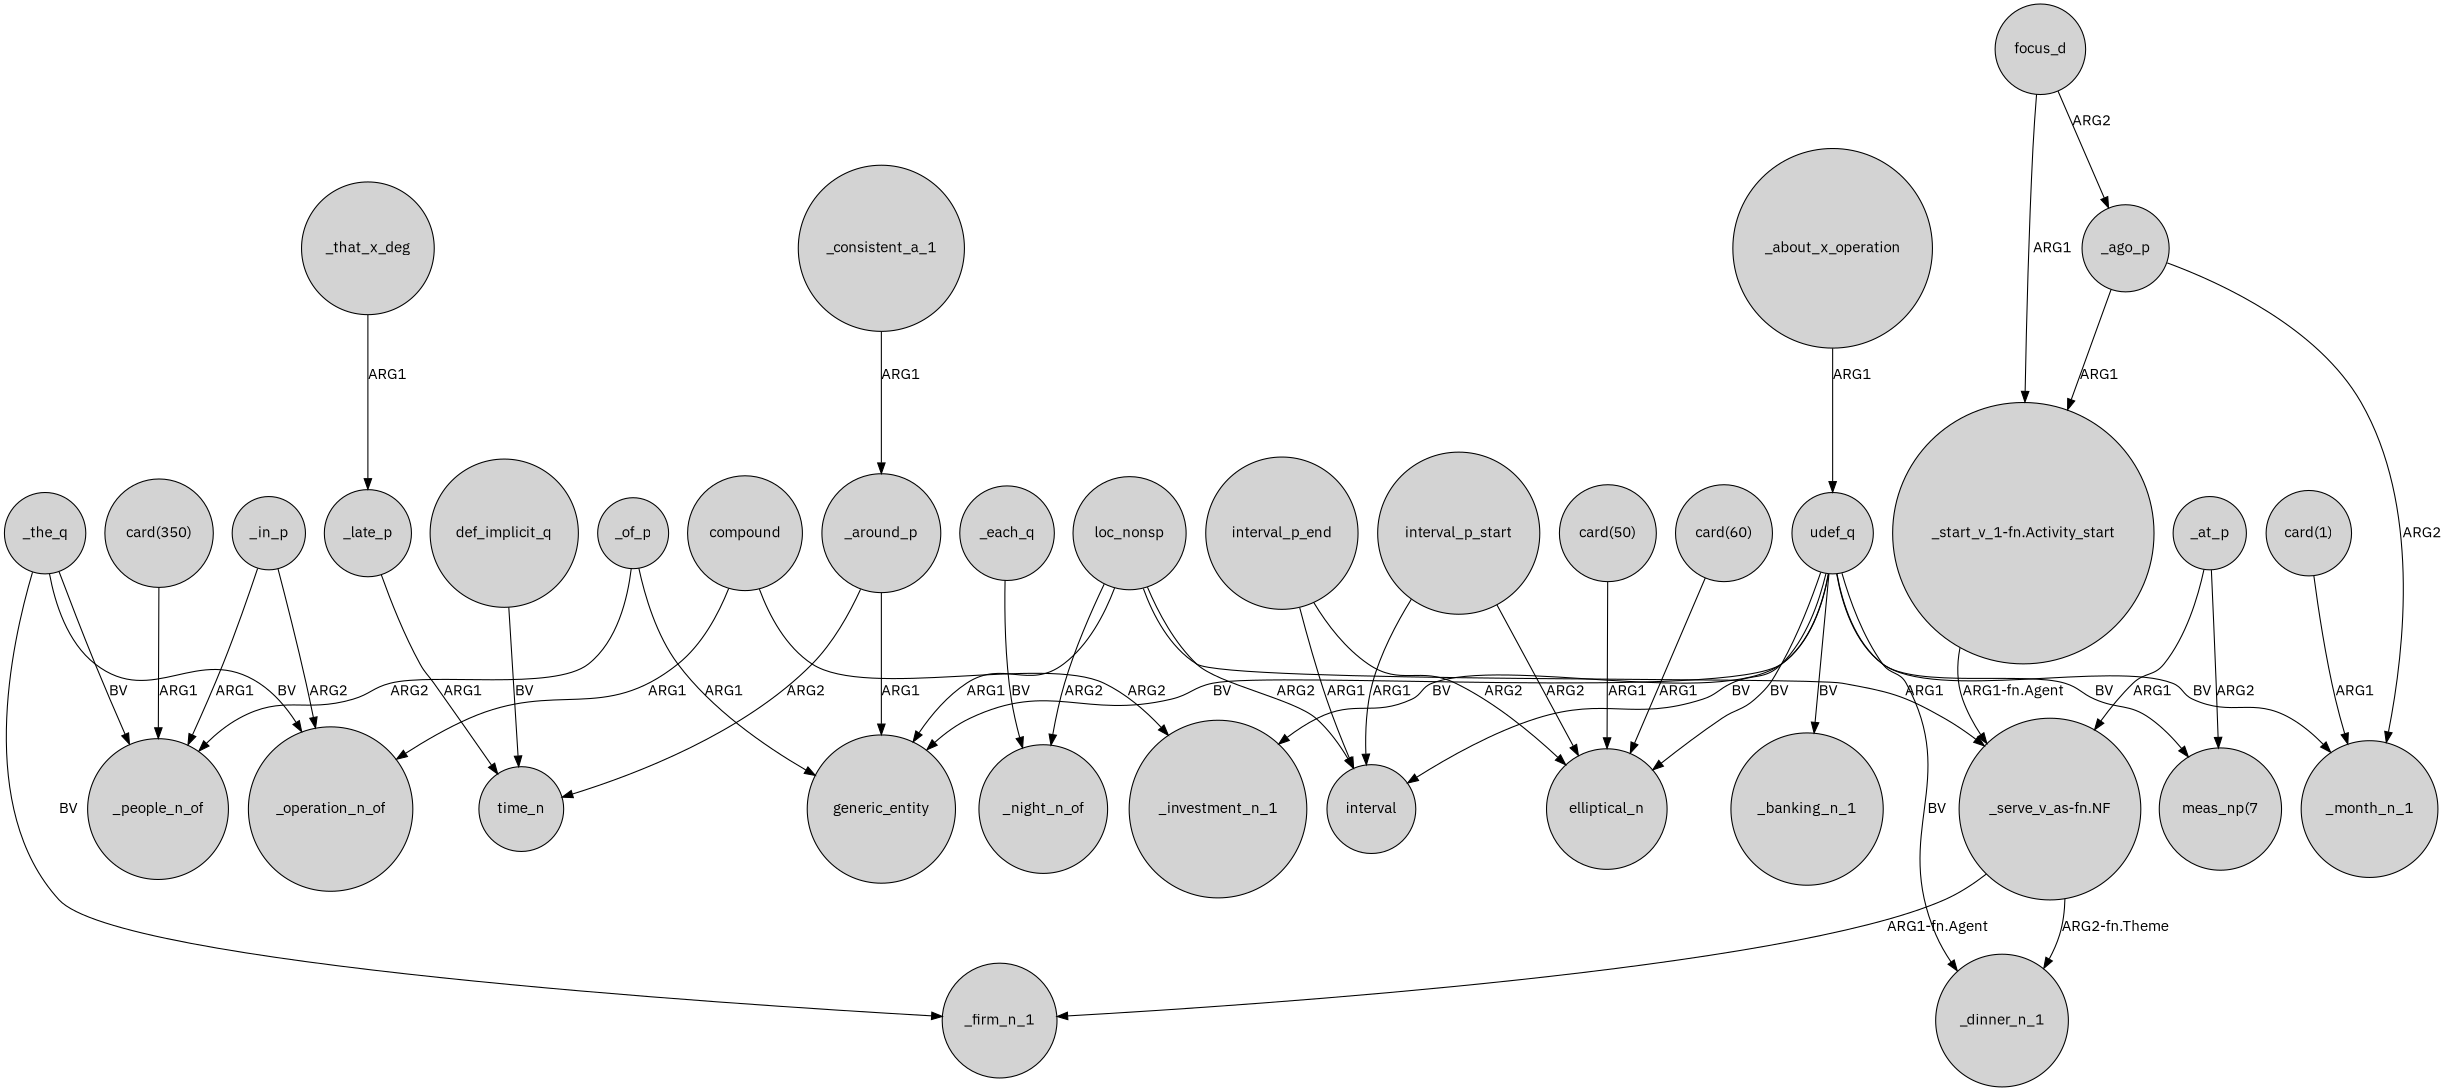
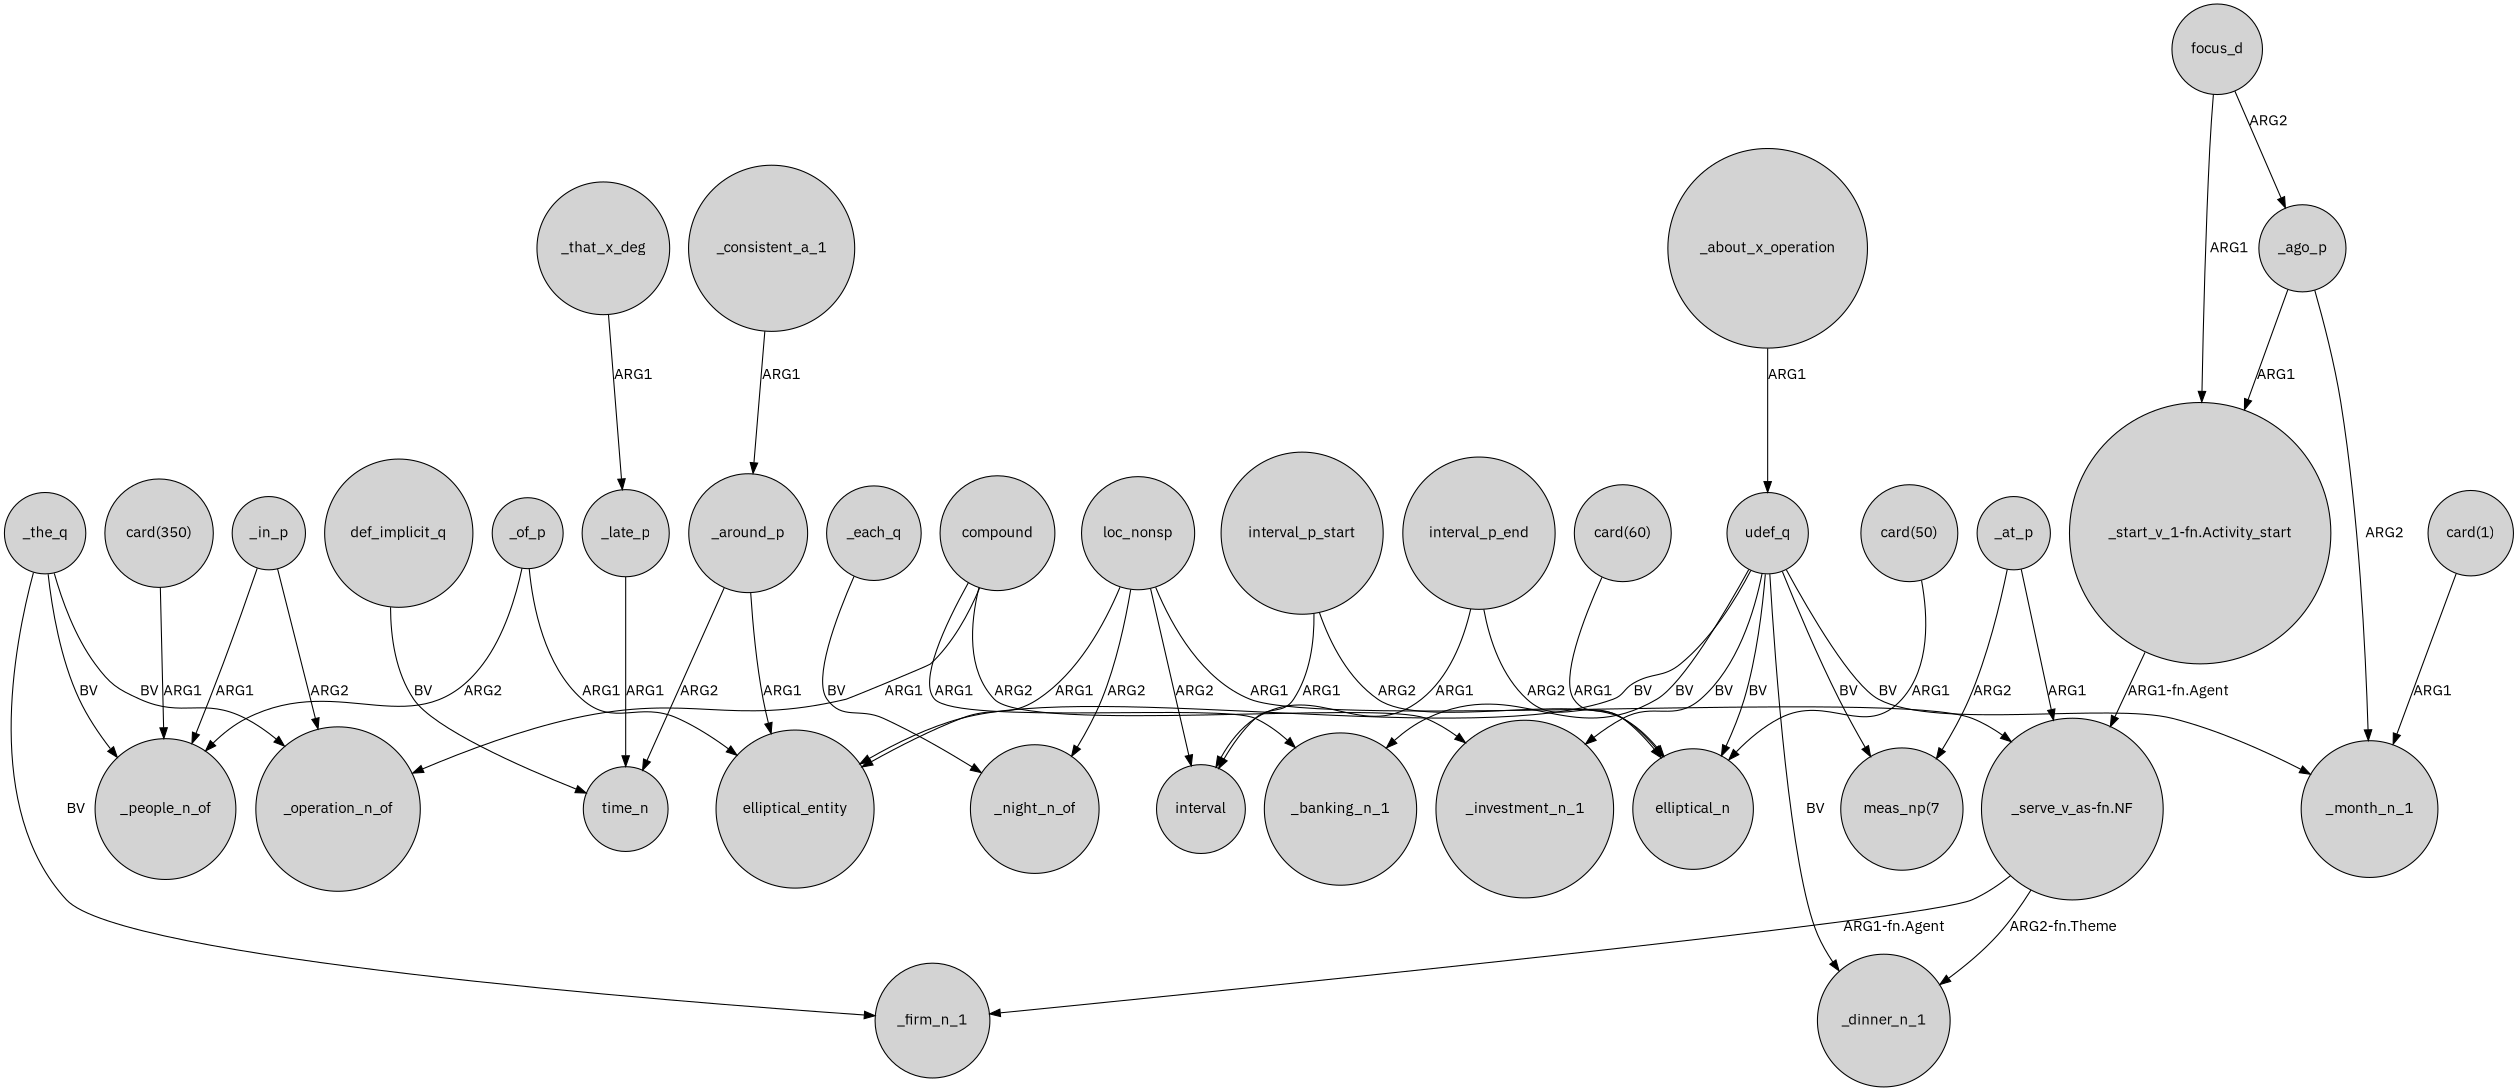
  digraph {
    fontname="IBM Plex Sans"
    node [fontname="IBM Plex Sans" shape=circle style=filled]
    edge [fontname="IBM Plex Sans"]
    udef_q
    _dinner_n_1
    interval
-   generic_entity
+   generic_entity [label=elliptical_entity]
    elliptical_n
    "meas_np(7"
    _month_n_1
    _investment_n_1
    _banking_n_1
    _late_p
    time_n
    compound
    _operation_n_of
    _each_q
    _night_n_of
    _around_p
    loc_nonsp
    "_serve_v_as-fn.NF"
    _firm_n_1
    _consistent_a_1
    _at_p
    _the_q
    _people_n_of
    "_start_v_1-fn.Activity_start"
    "card(1)"
    interval_p_end
    _in_p
    interval_p_start
    n29 [label=_about_x_operation]
    "card(60)"
    _of_p
    _ago_p
    "card(350)"
    "card(50)"
    focus_d
    _that_x_deg
    def_implicit_q
    udef_q -> _dinner_n_1 [label=BV]
-   udef_q -> interval [label=BV]
    udef_q -> generic_entity [label=BV]
    udef_q -> elliptical_n [label=BV]
    udef_q -> "meas_np(7" [headport="30)" label=BV]
    udef_q -> _month_n_1 [label=BV]
    udef_q -> _investment_n_1 [label=BV]
    udef_q -> _banking_n_1 [label=BV]
    _late_p -> time_n [label=ARG1]
    compound -> _investment_n_1 [label=ARG2]
+   compound -> _banking_n_1 [label=ARG1]
    compound -> _operation_n_of [label=ARG1]
    _each_q -> _night_n_of [label=BV]
    _around_p -> generic_entity [label=ARG1]
    _around_p -> time_n [label=ARG2]
    loc_nonsp -> interval [label=ARG2]
    loc_nonsp -> generic_entity [label=ARG1]
    loc_nonsp -> _night_n_of [label=ARG2]
    loc_nonsp -> "_serve_v_as-fn.NF" [label=ARG1]
    "_serve_v_as-fn.NF" -> _dinner_n_1 [label="ARG2-fn.Theme"]
    "_serve_v_as-fn.NF" -> _firm_n_1 [label="ARG1-fn.Agent"]
    _consistent_a_1 -> _around_p [label=ARG1]
    _at_p -> "meas_np(7" [headport="30)" label=ARG2]
    _at_p -> "_serve_v_as-fn.NF" [label=ARG1]
    _the_q -> _operation_n_of [label=BV]
    _the_q -> _firm_n_1 [label=BV]
    _the_q -> _people_n_of [label=BV]
    "_start_v_1-fn.Activity_start" -> "_serve_v_as-fn.NF" [label="ARG1-fn.Agent"]
    "card(1)" -> _month_n_1 [label=ARG1]
    interval_p_end -> interval [label=ARG1]
    interval_p_end -> elliptical_n [label=ARG2]
    _in_p -> _operation_n_of [label=ARG2]
    _in_p -> _people_n_of [label=ARG1]
    interval_p_start -> interval [label=ARG1]
    interval_p_start -> elliptical_n [label=ARG2]
    n29 -> udef_q [label=ARG1]
    "card(60)" -> elliptical_n [label=ARG1]
    _of_p -> generic_entity [label=ARG1]
    _of_p -> _people_n_of [label=ARG2]
    _ago_p -> _month_n_1 [label=ARG2]
    _ago_p -> "_start_v_1-fn.Activity_start" [label=ARG1]
    "card(350)" -> _people_n_of [label=ARG1]
    "card(50)" -> elliptical_n [label=ARG1]
    focus_d -> "_start_v_1-fn.Activity_start" [label=ARG1]
    focus_d -> _ago_p [label=ARG2]
    _that_x_deg -> _late_p [label=ARG1]
    def_implicit_q -> time_n [label=BV]
  }
